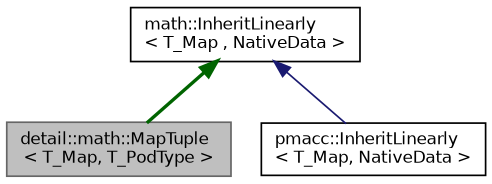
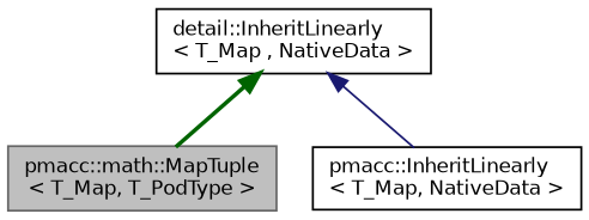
  digraph {
    node [color=black fillcolor=white fontname=Helvetica fontsize=10 shape=record style=filled]
    edge [dir=back fontname=Helvetica fontsize=10 labelfontname=Helvetica labelfontsize=10]
-   n1 [color=gray40 fillcolor=grey75 fontcolor=black height=0.2 label="detail::math::MapTuple\l\< T_Map, T_PodType \>" width=0.4]
+   n1 [color=gray40 fillcolor=grey75 fontcolor=black height=0.2 label="pmacc::math::MapTuple\l\< T_Map, T_PodType \>" width=0.4]
    n2 [height=0.2 label="pmacc::InheritLinearly\l\< T_Map, NativeData \>" width=0.4]
-   n3 [height=0.2 label="math::InheritLinearly\l\< T_Map , NativeData  \>" width=0.4]
+   n3 [height=0.2 label="detail::InheritLinearly\l\< T_Map , NativeData  \>" width=0.4]
    n3 -> n1 [color=darkgreen style=bold]
    n3 -> n2 [color=midnightblue style=solid]
  }
